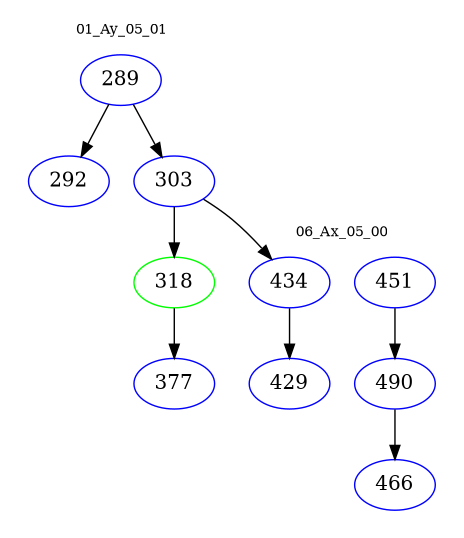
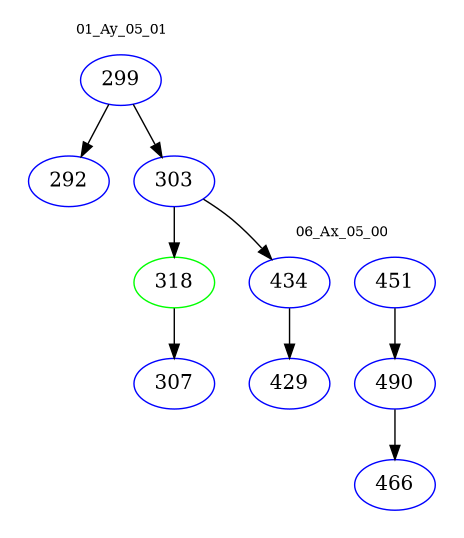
  digraph {
    node [color=blue]
    edge [color=black]
-   n1 [label=289]
+   n1 [label=299]
    n2 [label=292]
    n3 [label=303]
-   n4 [label=377]
+   n4 [label=307]
    n5 [color=green label=318]
    n6 [label=451]
    n7 [label=434]
    n8 [label=490]
    n9 [label=429]
    n10 [label=466]
    subgraph cluster_1 {
      color=white
      fontsize=10
      label="01_Ay_05_01"
      n1
      n2
      n3
      n4
      n5
    }
    subgraph cluster_2 {
      color=white
      fontsize=10
      label="06_Ax_05_00"
      n6
      n7
      n8
      n9
      n10
    }
    n1 -> n2
    n1 -> n3
    n3 -> n5
    n3 -> n7
    n5 -> n4
    n6 -> n8
    n7 -> n9
    n8 -> n10
  }
